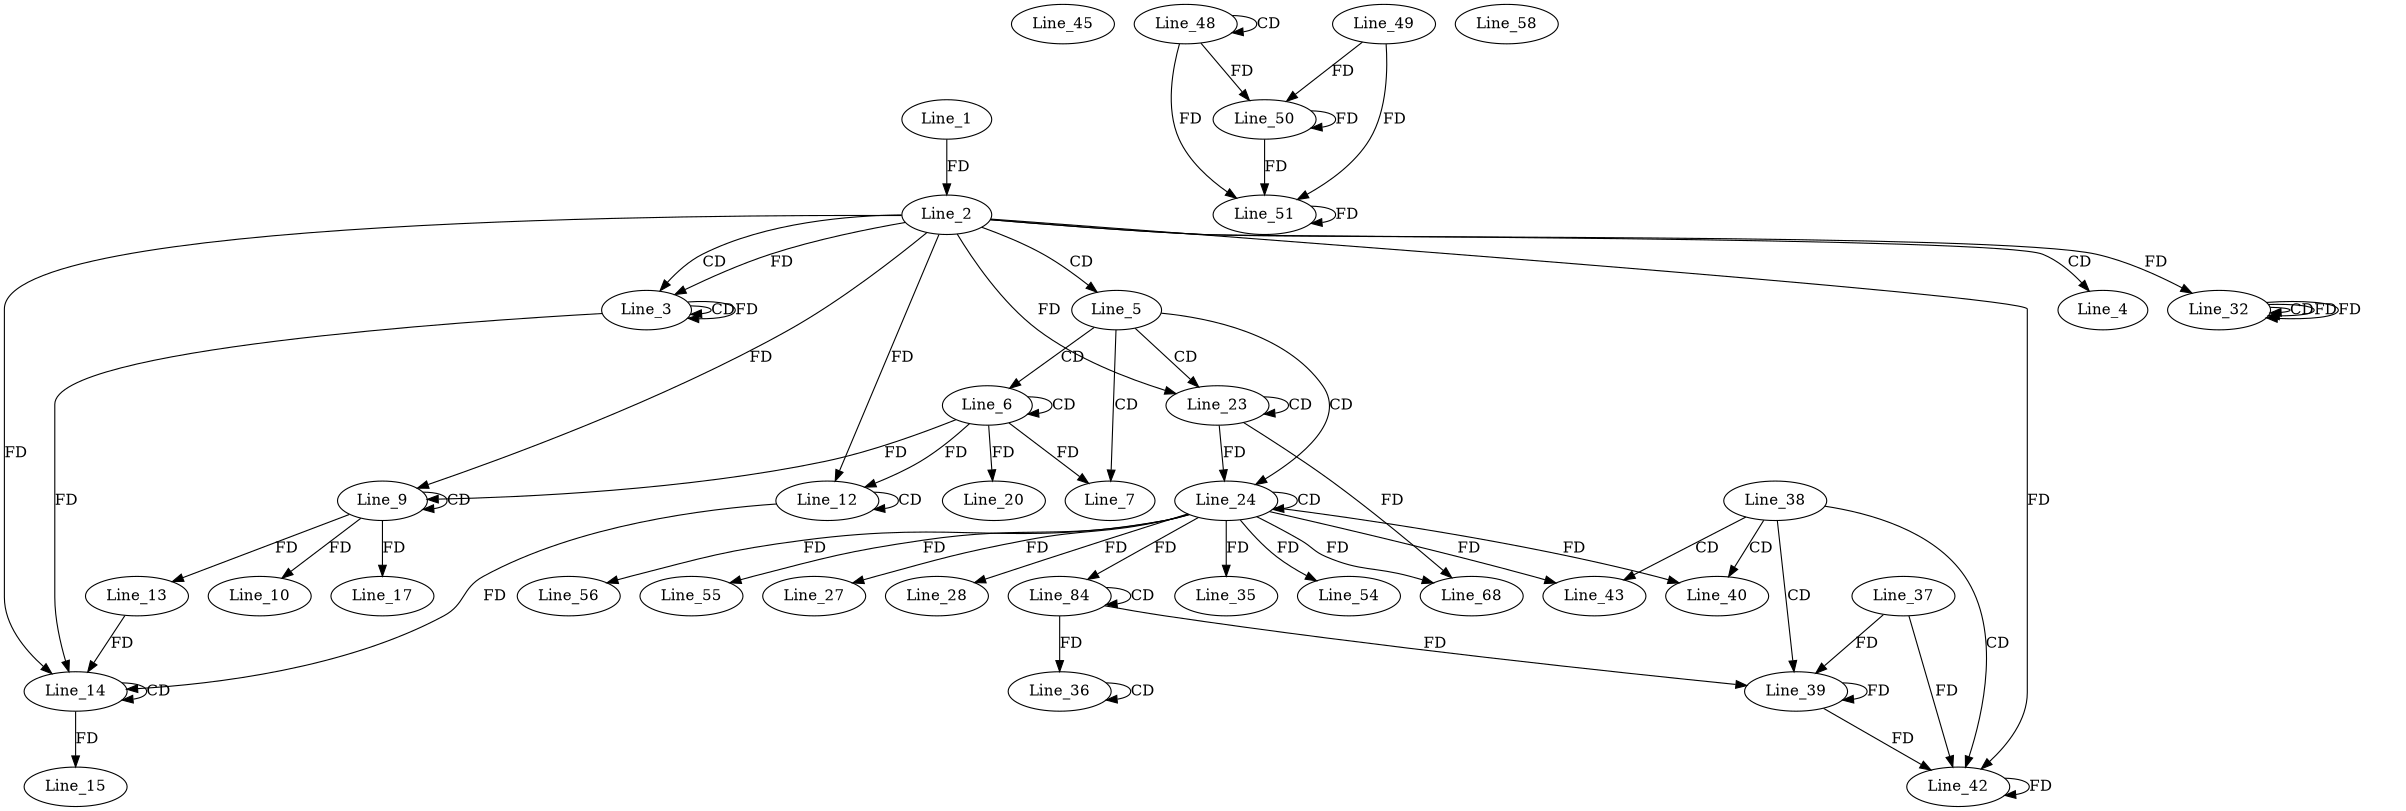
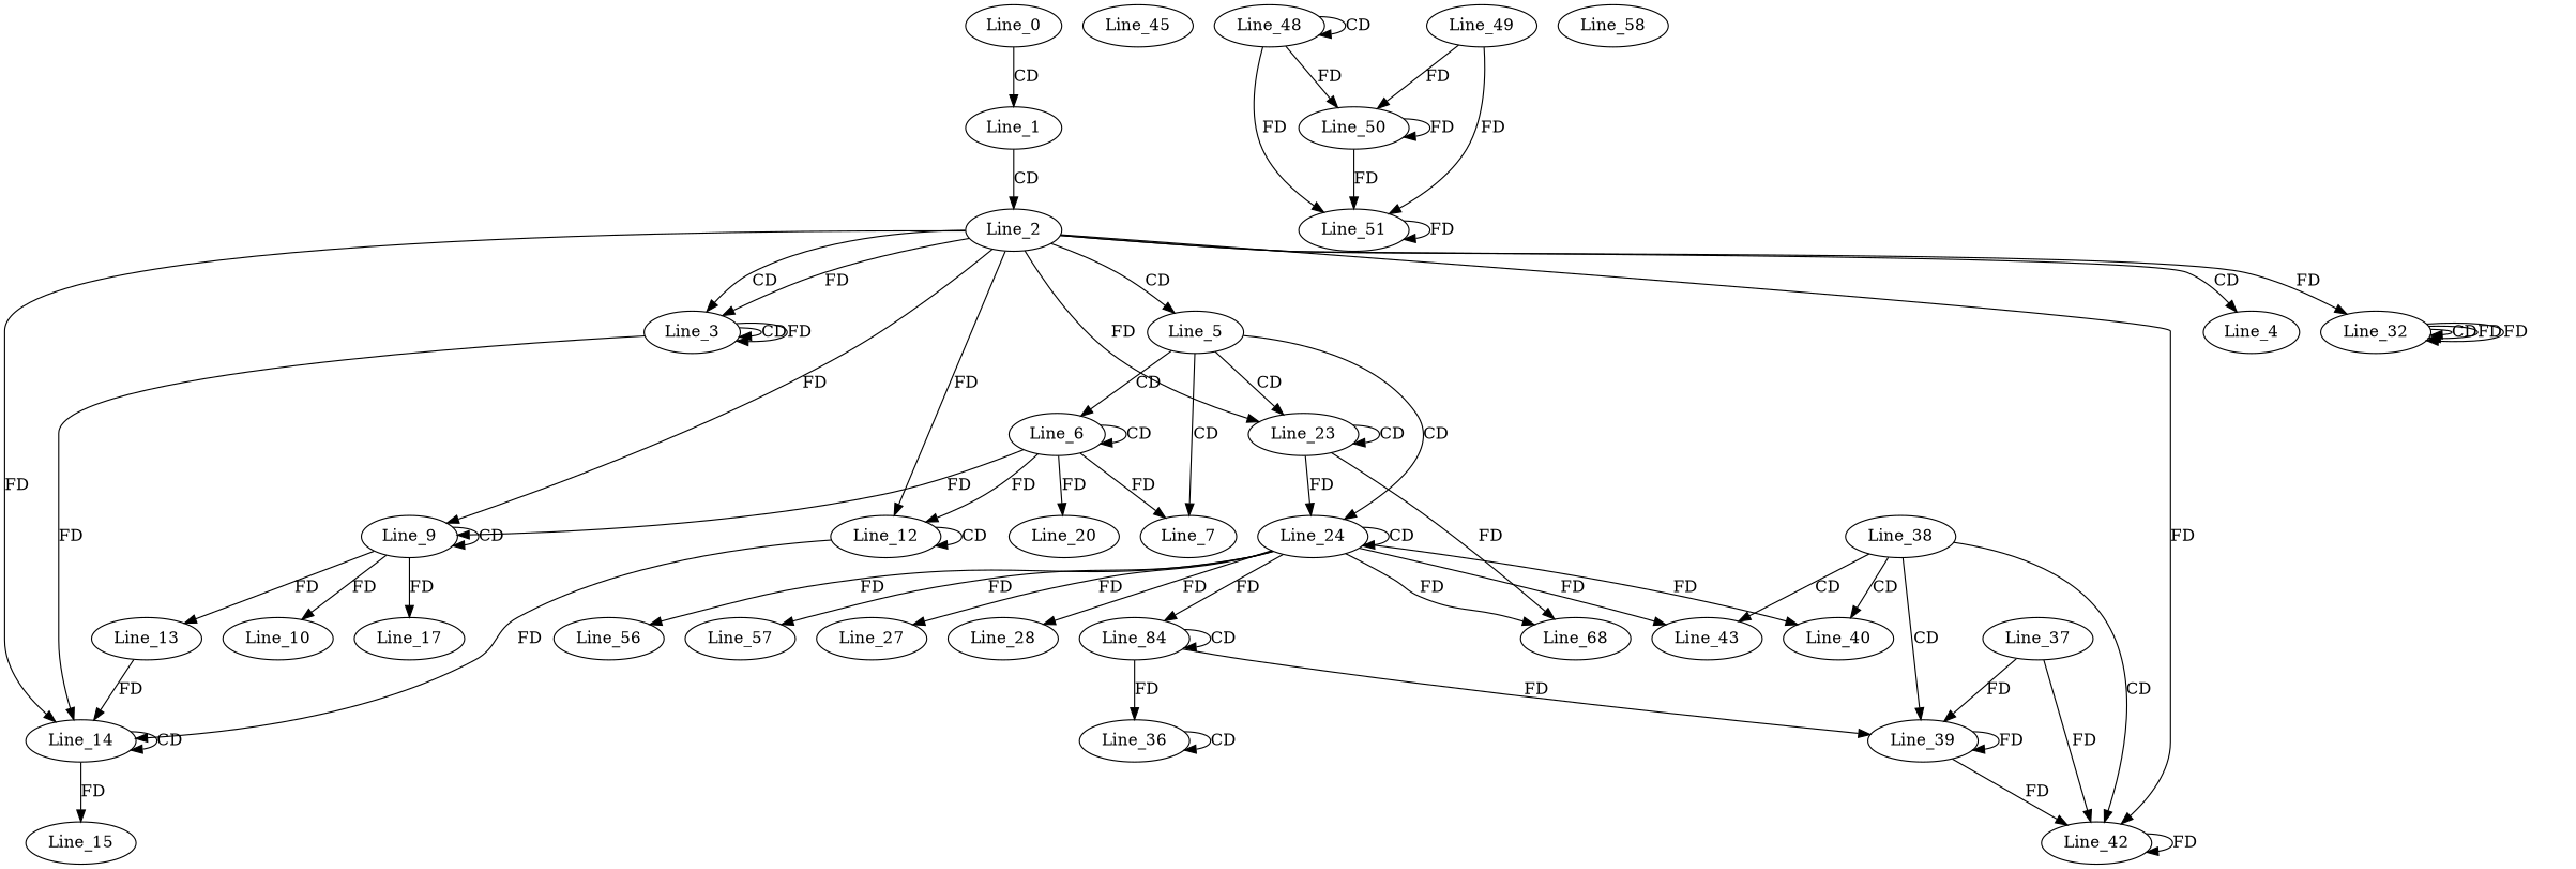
  digraph {
+   Line_0
    Line_1
    Line_2
    Line_3
    Line_4
    Line_5
    Line_9
    Line_12
    Line_14
    Line_23
    Line_32
    Line_42
    Line_6
    Line_7
    Line_24
    Line_10
    Line_13
    Line_17
    Line_15
    Line_68
    Line_20
    Line_27
    Line_28
    n24 [label=Line_84]
-   Line_35
    Line_40
    Line_43
-   Line_54
    Line_56
-   Line_57 [label=Line_55]
+   Line_57
    Line_36
    Line_39
    Line_38
    Line_37
    Line_45
    Line_48
    Line_50
    Line_51
    Line_49
    Line_58
-   Line_1 -> Line_2 [label=FD]
+   Line_0 -> Line_1 [label=CD]
+   Line_1 -> Line_2 [label=CD]
    Line_2 -> Line_3 [label=CD]
    Line_2 -> Line_3 [label=FD]
    Line_2 -> Line_4 [label=CD]
    Line_2 -> Line_5 [label=CD]
    Line_2 -> Line_9 [label=FD]
    Line_2 -> Line_12 [label=FD]
    Line_2 -> Line_14 [label=FD]
    Line_2 -> Line_23 [label=FD]
    Line_2 -> Line_32 [label=FD]
    Line_2 -> Line_42 [label=FD]
    Line_3 -> Line_3 [label=CD]
    Line_3 -> Line_3 [label=FD]
    Line_3 -> Line_14 [label=FD]
    Line_5 -> Line_23 [label=CD]
    Line_5 -> Line_6 [label=CD]
    Line_5 -> Line_7 [label=CD]
    Line_5 -> Line_24 [label=CD]
    Line_9 -> Line_9 [label=CD]
    Line_9 -> Line_10 [label=FD]
    Line_9 -> Line_13 [label=FD]
    Line_9 -> Line_17 [label=FD]
    Line_12 -> Line_12 [label=CD]
    Line_12 -> Line_14 [label=FD]
    Line_14 -> Line_14 [label=CD]
    Line_14 -> Line_15 [label=FD]
    Line_23 -> Line_23 [label=CD]
    Line_23 -> Line_24 [label=FD]
    Line_23 -> Line_68 [label=FD]
    Line_32 -> Line_32 [label=CD]
    Line_32 -> Line_32 [label=FD]
    Line_32 -> Line_32 [label=FD]
    Line_42 -> Line_42 [label=FD]
    Line_6 -> Line_9 [label=FD]
    Line_6 -> Line_12 [label=FD]
    Line_6 -> Line_6 [label=CD]
    Line_6 -> Line_7 [label=FD]
    Line_6 -> Line_20 [label=FD]
    Line_24 -> Line_24 [label=CD]
    Line_24 -> Line_68 [label=FD]
    Line_24 -> Line_27 [label=FD]
    Line_24 -> Line_28 [label=FD]
    Line_24 -> n24 [label=FD]
-   Line_24 -> Line_35 [label=FD]
    Line_24 -> Line_40 [label=FD]
    Line_24 -> Line_43 [label=FD]
-   Line_24 -> Line_54 [label=FD]
    Line_24 -> Line_56 [label=FD]
    Line_24 -> Line_57 [label=FD]
    Line_13 -> Line_14 [label=FD]
    n24 -> n24 [label=CD]
    n24 -> Line_36 [label=FD]
    n24 -> Line_39 [label=FD]
    Line_36 -> Line_36 [label=CD]
    Line_39 -> Line_42 [label=FD]
    Line_39 -> Line_39 [label=FD]
    Line_38 -> Line_42 [label=CD]
    Line_38 -> Line_40 [label=CD]
    Line_38 -> Line_43 [label=CD]
    Line_38 -> Line_39 [label=CD]
    Line_37 -> Line_42 [label=FD]
    Line_37 -> Line_39 [label=FD]
    Line_48 -> Line_48 [label=CD]
    Line_48 -> Line_50 [label=FD]
    Line_48 -> Line_51 [label=FD]
    Line_50 -> Line_50 [label=FD]
    Line_50 -> Line_51 [label=FD]
    Line_51 -> Line_51 [label=FD]
    Line_49 -> Line_50 [label=FD]
    Line_49 -> Line_51 [label=FD]
  }
